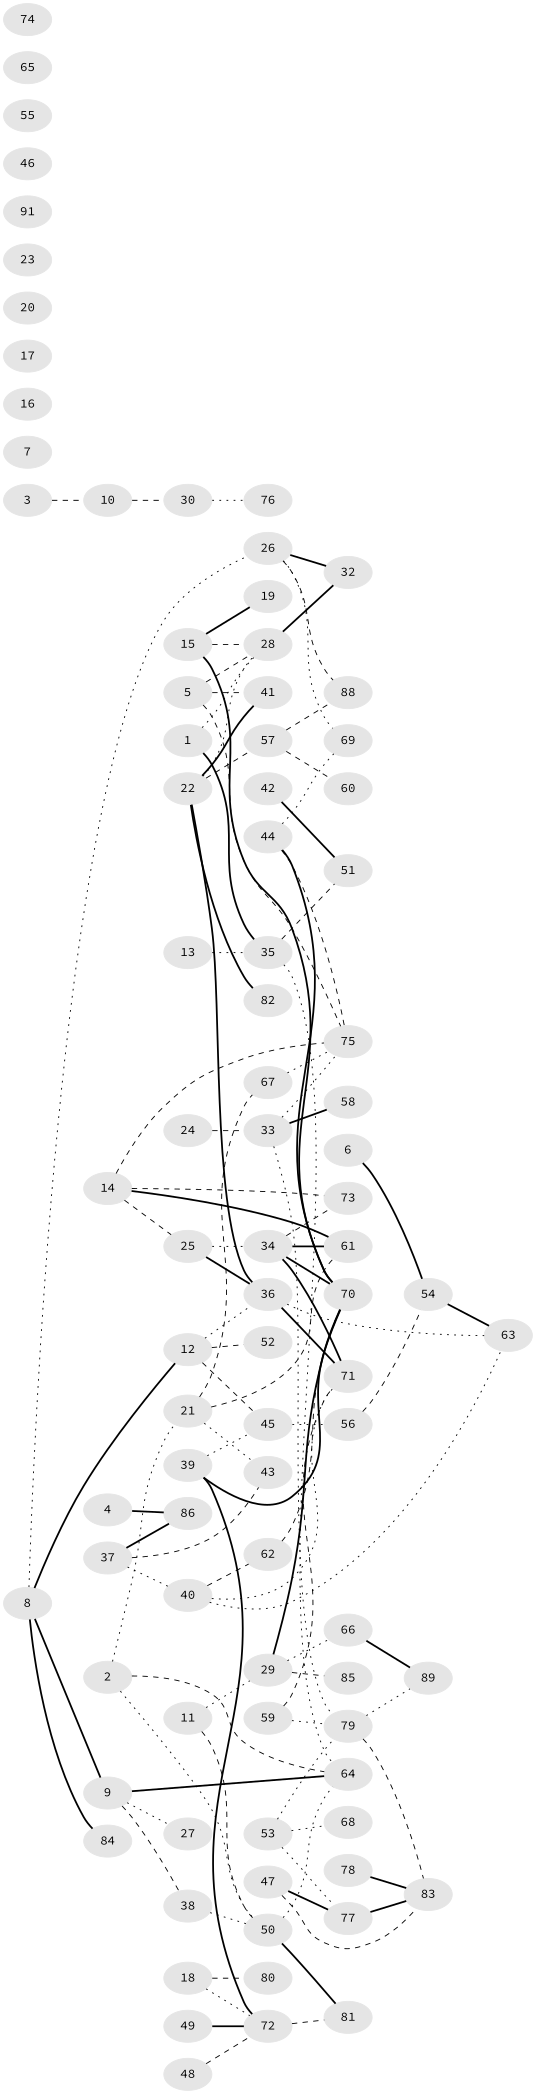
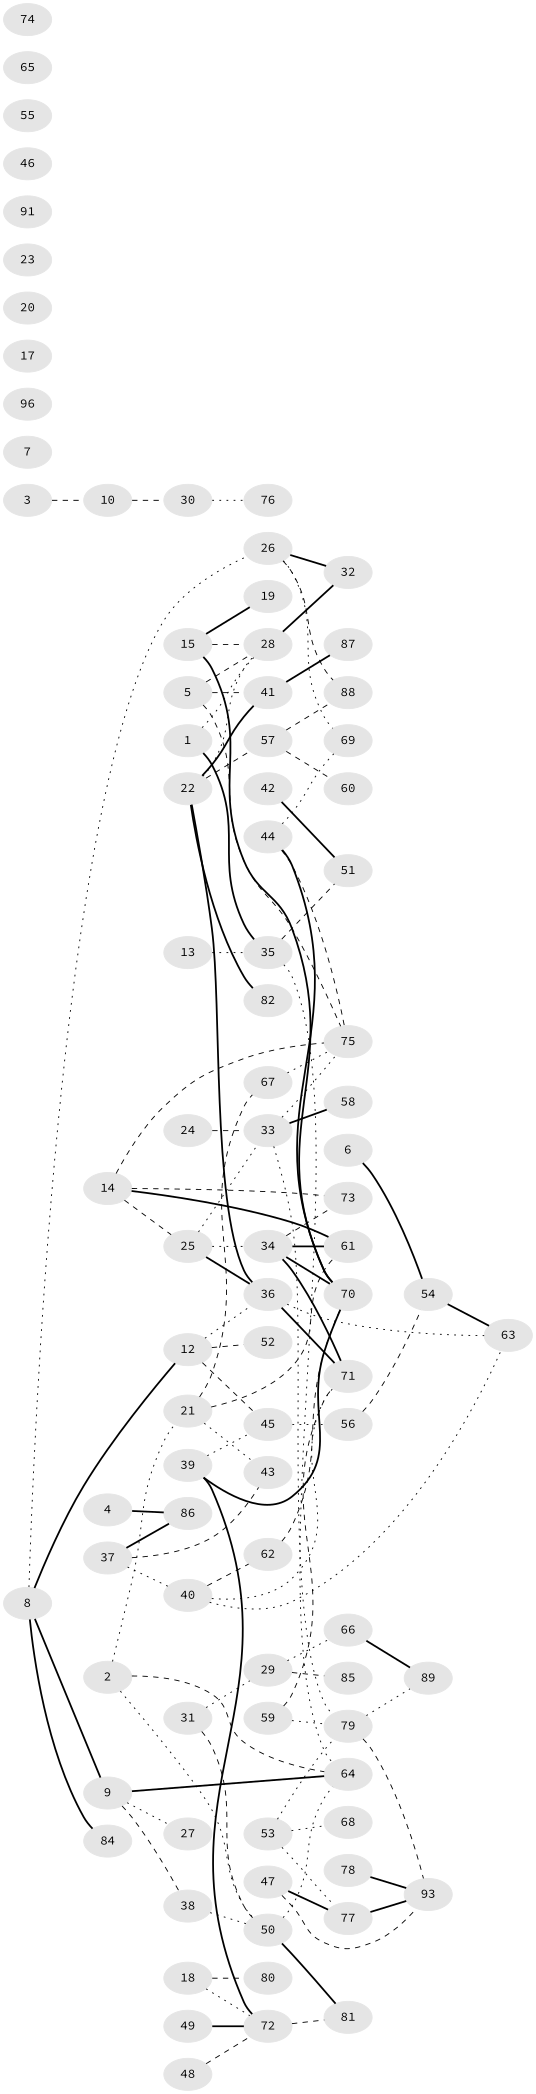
  graph {
    fontname="Source Code Pro"
    rankdir=LR
    node [color=gray90 fontname="Source Code Pro" style=filled]
    edge [fontname="Source Code Pro" style=bold]
    1
    28
    35
    32
    64
    51
    2
    21
    50
    61
    43
    67
    81
    3
    10
    30
    4
    86
    5
    41
    75
+   87
    6
    54
    63
    7
    8
    9
    12
    26
    84
    27
    38
    36
    45
    52
    69
    88
    76
-   11
+   11 [label=31]
    29
    70
    66
    85
    71
    56
    13
    14
    25
    73
    33
    34
    15
    19
-   16
+   16 [label=96]
    17
    18
    72
    80
    20
    22
    57
    82
    60
    23
    24
    58
    79
    89
    n70 [label=91]
-   83
+   83 [label=93]
    37
    40
    62
    39
    42
    44
    46
    47
    77
    48
    49
    53
    68
    55
    59
    65
    74
    78
    1 -- 28 [style=dotted]
    1 -- 35
    28 -- 32
    35 -- 64 [style=dotted]
    35 -- 51 [style=dashed]
    2 -- 64 [style=dashed]
    2 -- 21 [style=dotted]
    2 -- 50 [style=dotted]
    21 -- 61 [style=dashed]
    21 -- 43 [style=dotted]
    21 -- 67 [style=dashed]
    50 -- 64 [style=dotted]
    50 -- 81
    67 -- 75 [style=dotted]
    3 -- 10 [style=dashed]
    10 -- 30 [style=dashed]
    30 -- 76 [style=dotted]
    4 -- 86
    5 -- 28 [style=dashed]
    5 -- 41 [style=dashed]
    5 -- 75 [style=dashed]
+   41 -- 87
    6 -- 54
    54 -- 63
    8 -- 9
    8 -- 12
    8 -- 26 [style=dotted]
    8 -- 84
    9 -- 64
    9 -- 27 [style=dotted]
    9 -- 38 [style=dashed]
    12 -- 36 [style=dotted]
    12 -- 45 [style=dashed]
    12 -- 52 [style=dashed]
    26 -- 32
    26 -- 69 [style=dotted]
    26 -- 88 [style=dashed]
    38 -- 50 [style=dotted]
    36 -- 63 [style=dotted]
    36 -- 71
    45 -- 56 [style=dotted]
    11 -- 50 [style=dashed]
    11 -- 29 [style=dotted]
-   29 -- 70
    29 -- 66 [style=dotted]
    29 -- 85 [style=dashed]
    66 -- 89
    56 -- 54 [style=dashed]
    13 -- 35 [style=dotted]
    14 -- 61
    14 -- 75 [style=dashed]
    14 -- 25 [style=dashed]
    14 -- 73 [style=dashed]
    25 -- 36
+   25 -- 33 [style=dotted]
    25 -- 34 [style=dotted]
    33 -- 75 [style=dotted]
    33 -- 58
    33 -- 79 [style=dotted]
    34 -- 61
    34 -- 70
    34 -- 71
    34 -- 73 [style=dashed]
    15 -- 28 [style=dashed]
    15 -- 70
    15 -- 19
    18 -- 72 [style=dotted]
    18 -- 80 [style=dashed]
    72 -- 81 [style=dashed]
    22 -- 28 [style=dotted]
    22 -- 41
    22 -- 36
    22 -- 57 [style=dashed]
    22 -- 82
    57 -- 88 [style=dashed]
    57 -- 60 [style=dashed]
    24 -- 33 [style=dashed]
    79 -- 89 [style=dotted]
    79 -- 83 [style=dashed]
    37 -- 43 [style=dashed]
    37 -- 86
    37 -- 40 [style=dotted]
    40 -- 63 [style=dotted]
    40 -- 71 [style=dotted]
    40 -- 62 [style=dashed]
    62 -- 70 [style=dashed]
    39 -- 45 [style=dotted]
    39 -- 70
    39 -- 72
    42 -- 51
    44 -- 75 [style=dashed]
    44 -- 69 [style=dotted]
    44 -- 70
    47 -- 83 [style=dashed]
    47 -- 77
    77 -- 83
    48 -- 72 [style=dashed]
    49 -- 72
    53 -- 79 [style=dotted]
    53 -- 77 [style=dotted]
    53 -- 68 [style=dotted]
    59 -- 71 [style=dashed]
    59 -- 79 [style=dotted]
    78 -- 83
  }
